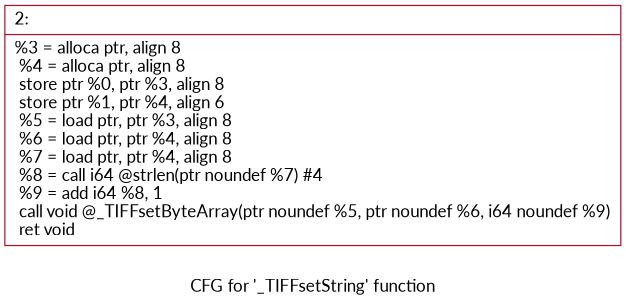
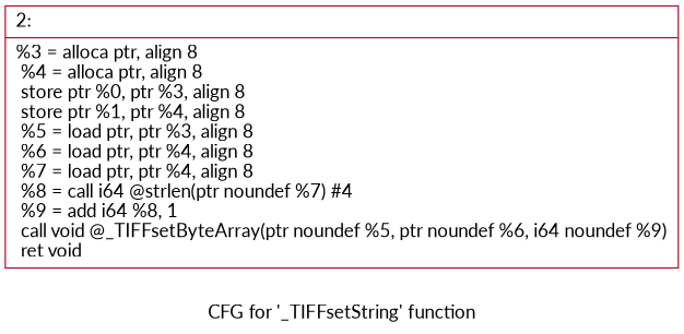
  digraph {
    label="CFG for '_TIFFsetString' function"
    fontname=Lato
-   n1 [color="#b70d28ff" fillcolor=white fontname=Lato label="{2:\l|  %3 = alloca ptr, align 8\l  %4 = alloca ptr, align 8\l  store ptr %0, ptr %3, align 8\l  store ptr %1, ptr %4, align 6\l  %5 = load ptr, ptr %3, align 8\l  %6 = load ptr, ptr %4, align 8\l  %7 = load ptr, ptr %4, align 8\l  %8 = call i64 @strlen(ptr noundef %7) #4\l  %9 = add i64 %8, 1\l  call void @_TIFFsetByteArray(ptr noundef %5, ptr noundef %6, i64 noundef %9)\l  ret void\l}" shape=record style=filled]
+   n1 [color="#b70d28ff" fillcolor=white fontname=Lato label="{2:\l|  %3 = alloca ptr, align 8\l  %4 = alloca ptr, align 8\l  store ptr %0, ptr %3, align 8\l  store ptr %1, ptr %4, align 8\l  %5 = load ptr, ptr %3, align 8\l  %6 = load ptr, ptr %4, align 8\l  %7 = load ptr, ptr %4, align 8\l  %8 = call i64 @strlen(ptr noundef %7) #4\l  %9 = add i64 %8, 1\l  call void @_TIFFsetByteArray(ptr noundef %5, ptr noundef %6, i64 noundef %9)\l  ret void\l}" shape=record style=filled]
  }
